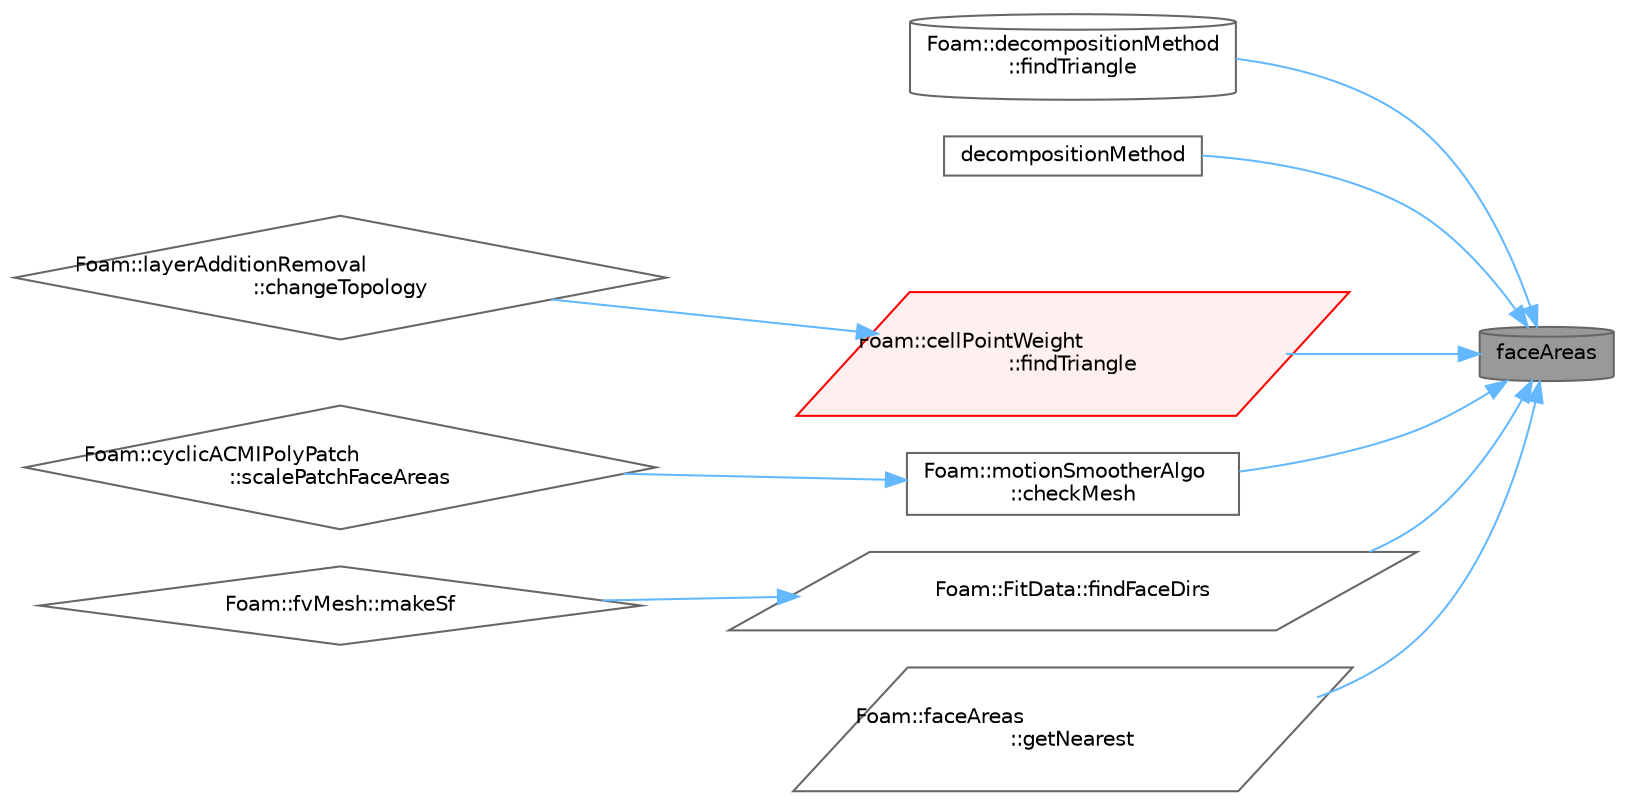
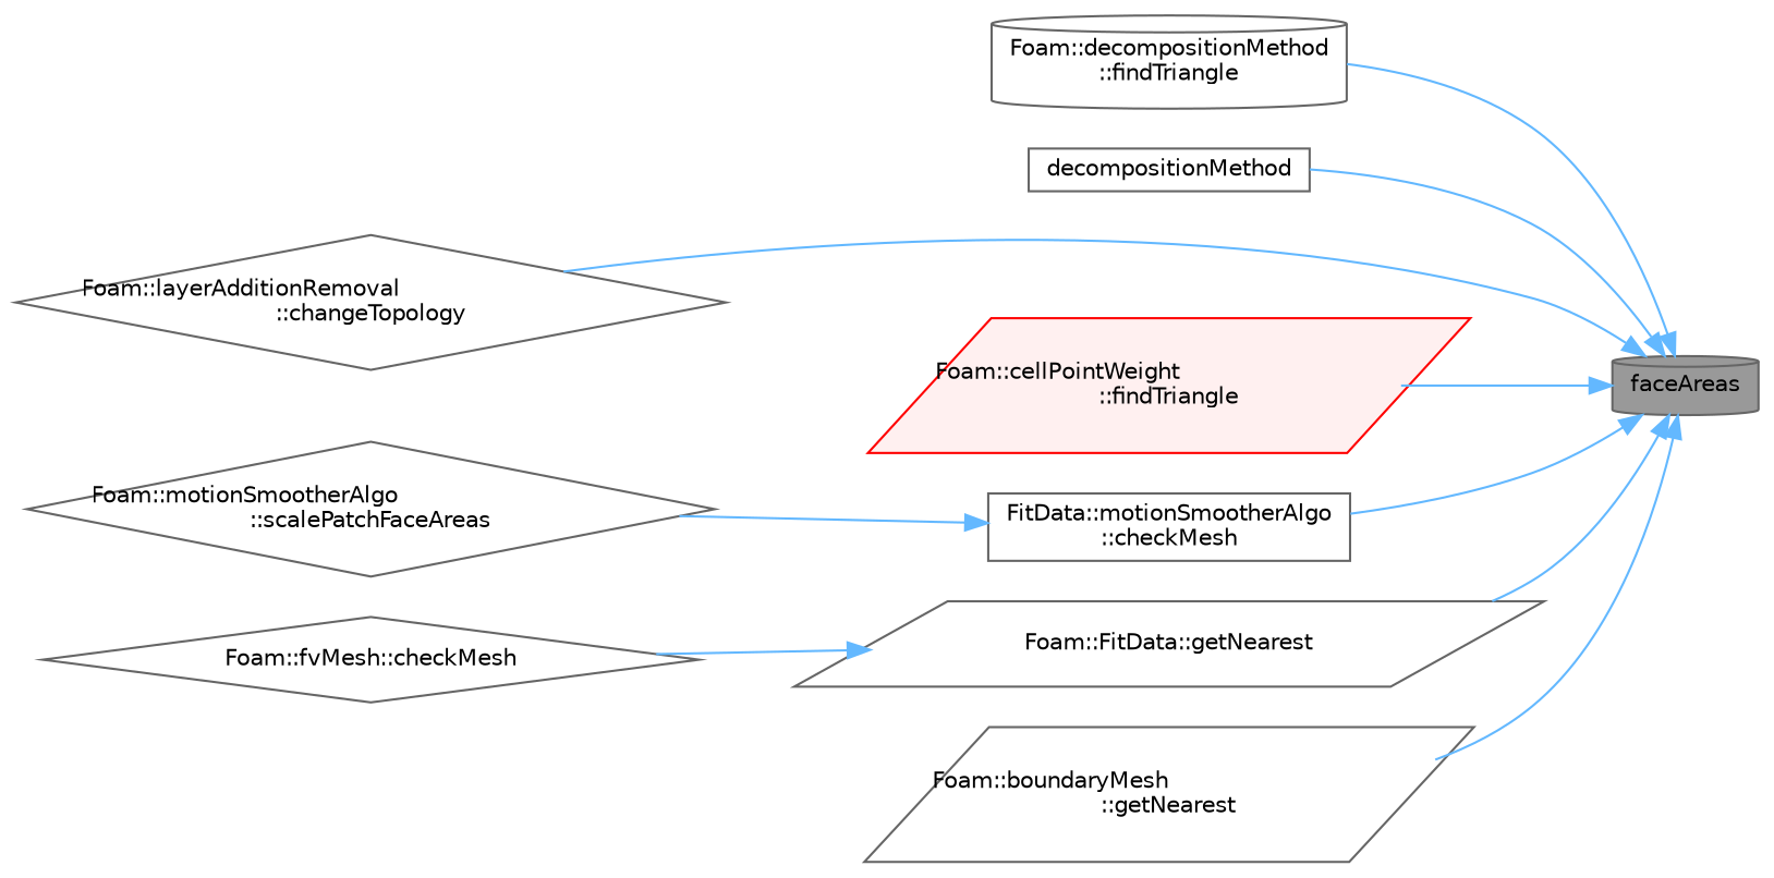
  digraph {
    rankdir=RL
    node [color=grey40 fillcolor=white fontname=Helvetica fontsize=10 shape=diamond style=filled]
    edge [color=steelblue1 dir=back fontname=Helvetica fontsize=10 labelfontname=Helvetica labelfontsize=10 style=solid]
    n1 [color=gray40 fillcolor=grey60 fontcolor=black height=0.2 label=faceAreas shape=cylinder width=0.4]
    n2 [height=0.2 label="Foam::decompositionMethod\l::findTriangle" shape=cylinder width=0.4]
    n3 [height=0.2 label=decompositionMethod shape=box width=0.4]
    n4 [height=0.2 label="Foam::layerAdditionRemoval\l::changeTopology" width=0.4]
-   n5 [height=0.2 label="Foam::motionSmootherAlgo\l::checkMesh" shape=box width=0.4]
-   n6 [height=0.2 label="Foam::FitData::findFaceDirs" shape=parallelogram width=0.4]
+   n5 [height=0.2 label="FitData::motionSmootherAlgo\l::checkMesh" shape=box width=0.4]
+   n6 [height=0.2 label="Foam::FitData::getNearest" shape=parallelogram width=0.4]
    n7 [color=red fillcolor="#FFF0F0" height=0.2 label="Foam::cellPointWeight\l::findTriangle" shape=parallelogram width=0.4]
-   n8 [height=0.2 label="Foam::faceAreas\l::getNearest" shape=parallelogram width=0.4]
-   n9 [height=0.2 label="Foam::cyclicACMIPolyPatch\l::scalePatchFaceAreas" width=0.4]
-   n10 [height=0.2 label="Foam::fvMesh::makeSf" width=0.4]
+   n8 [height=0.2 label="Foam::boundaryMesh\l::getNearest" shape=parallelogram width=0.4]
+   n9 [height=0.2 label="Foam::motionSmootherAlgo\l::scalePatchFaceAreas" width=0.4]
+   n10 [height=0.2 label="Foam::fvMesh::checkMesh" width=0.4]
    n1 -> n2
    n1 -> n3
-   n7 -> n4
+   n1 -> n4
    n1 -> n5
    n1 -> n6
    n1 -> n7
    n1 -> n8
    n5 -> n9
    n6 -> n10
  }
